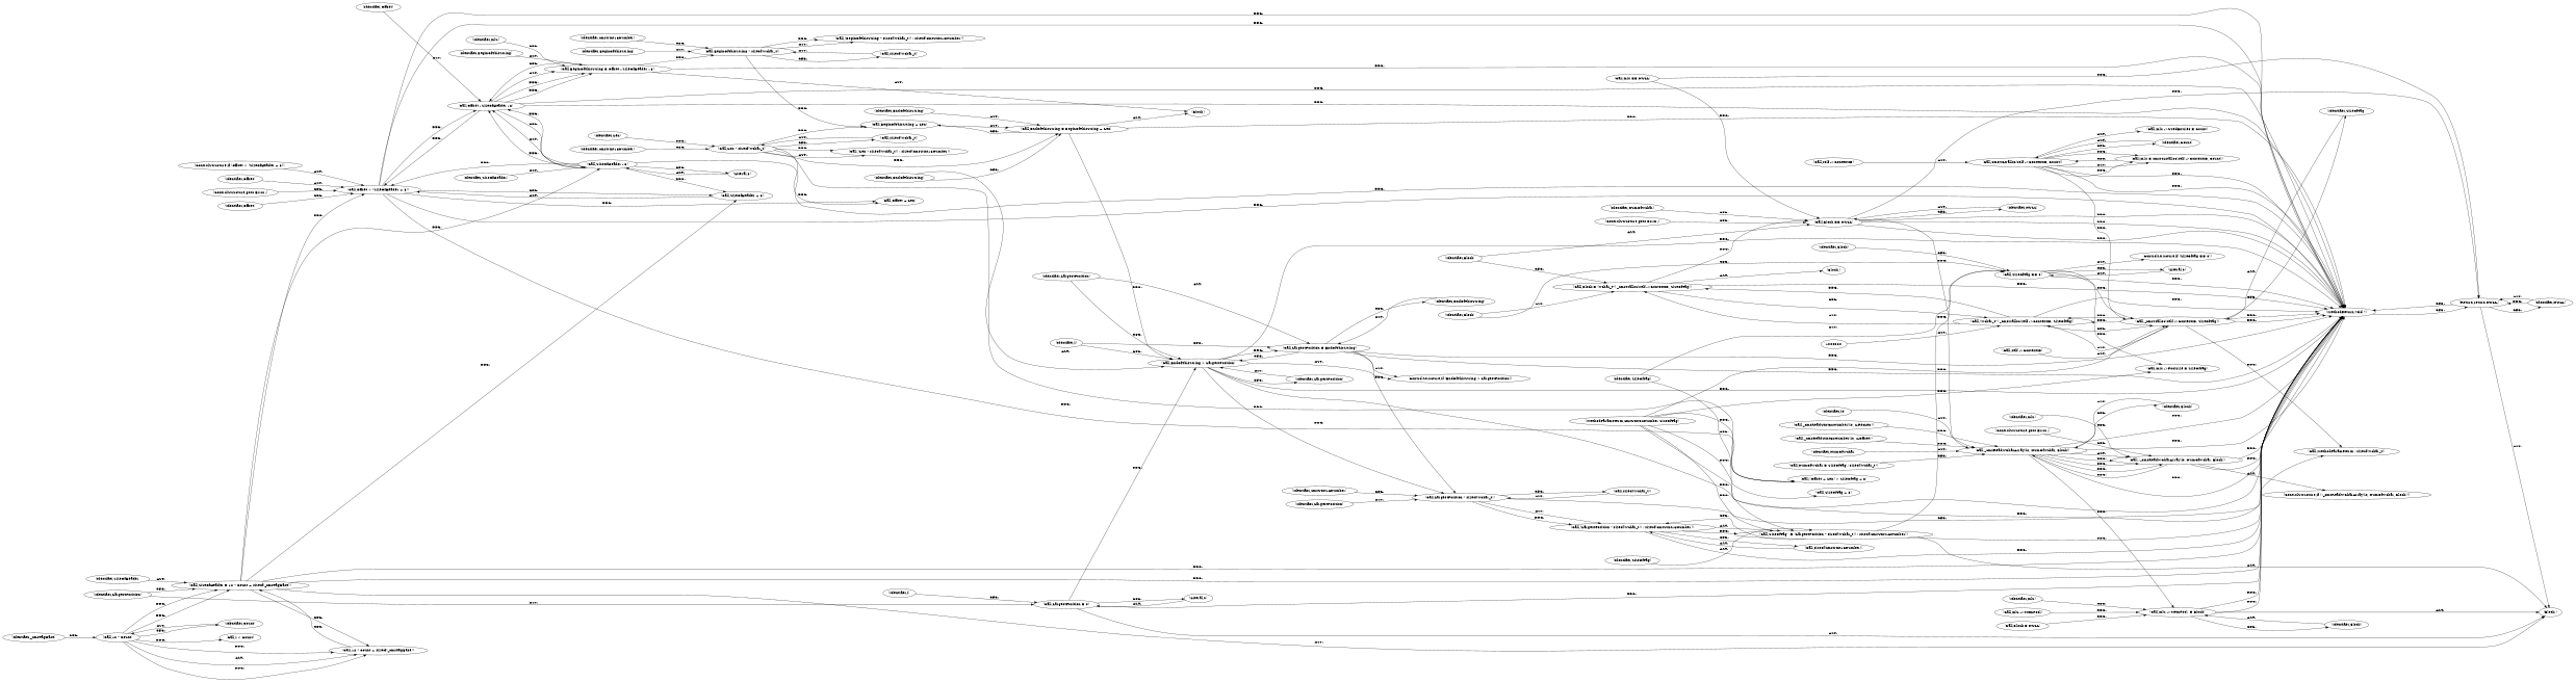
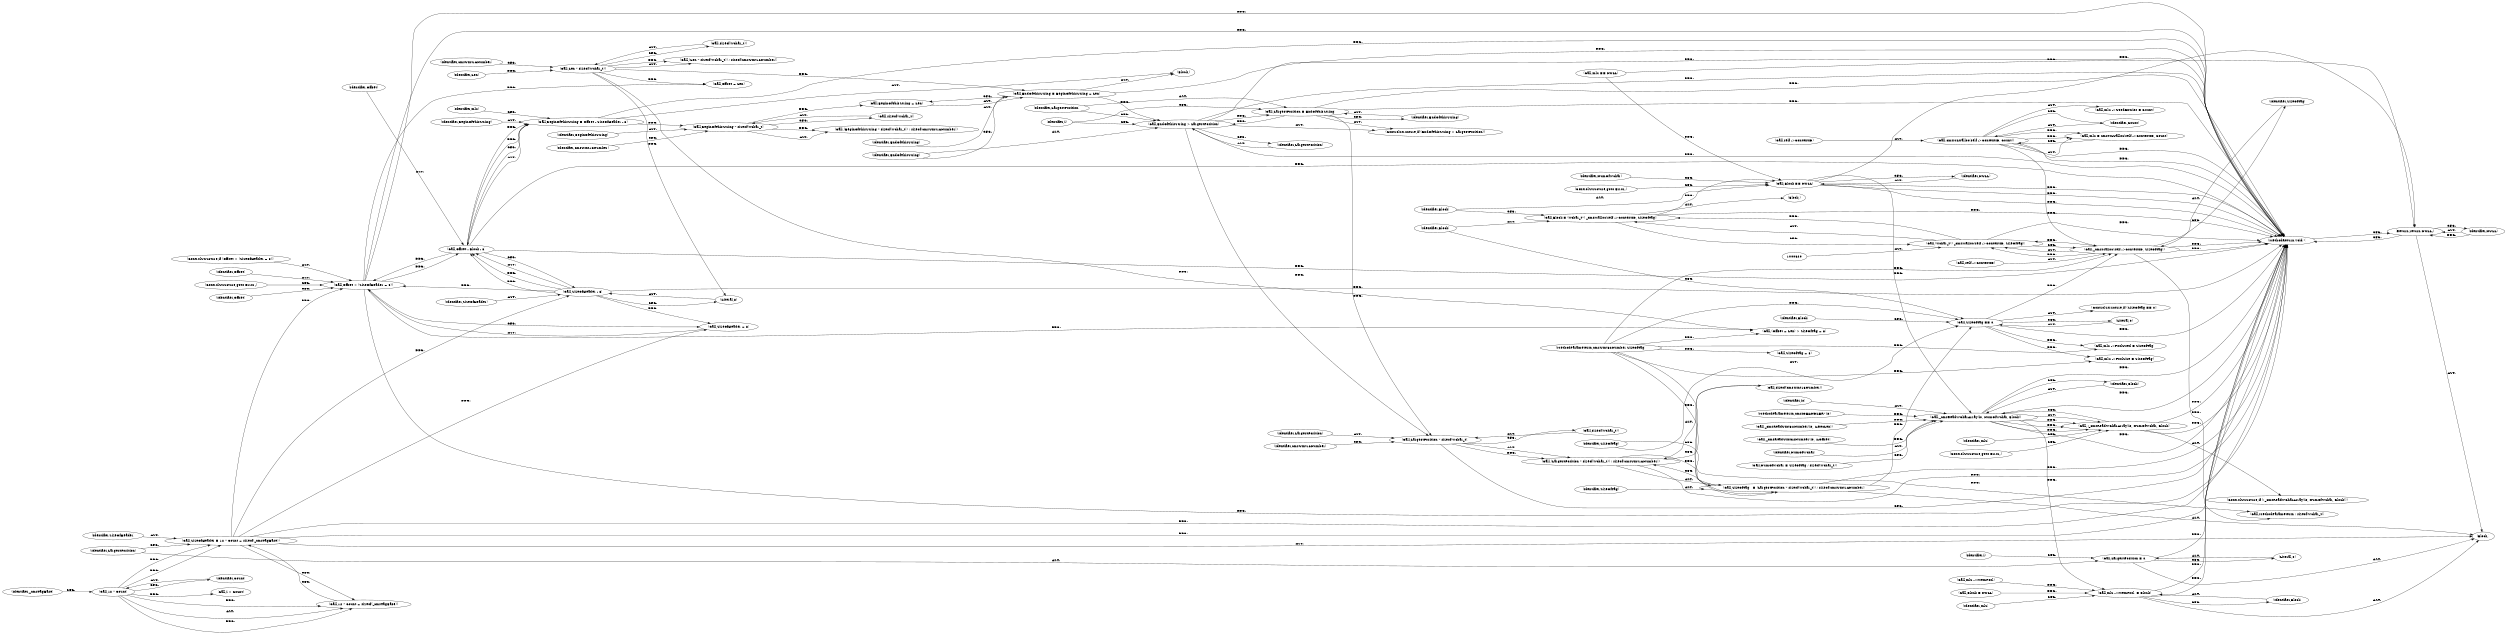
  digraph {
    rankdir=LR
    n1 [label="(Call,Block = (wchar_t*) _cmsMalloc(self ->ContextID, SizeOfTag))"]
    n2 [label="(Call,(wchar_t*) _cmsMalloc(self ->ContextID, SizeOfTag))"]
    n3 [label="(Call,Block == NULL)"]
    n4 [label="(Block,)"]
    n5 [label="(MethodReturn,void *)"]
    n6 [label="(Call,_cmsMalloc(self ->ContextID, SizeOfTag))"]
    n7 [label="(Call,_cmsReadWCharArray(io, NumOfWchar, Block))"]
    n8 [label="(Return,return NULL;)"]
    n9 [label="(Identifier,NULL)"]
    n10 [label="(Identifier,SizeOfTag)"]
    n11 [label="(Call,MethodParameterIn / sizeof(wchar_t))"]
    n12 [label="(Call,cmsMLUalloc(self ->ContextID, Count))"]
    n13 [label="(Call,mlu ->UsedEntries = Count)"]
    n14 [label="(Call,mlu = cmsMLUalloc(self ->ContextID, Count))"]
    n15 [label="(Identifier,Count)"]
    n16 [label="(Call,12 * Count)"]
    n17 [label="(Call,SizeOfHeader = 12 * Count + sizeof(_cmsTagBase))"]
    n18 [label="(Call,12 * Count + sizeof(_cmsTagBase))"]
    n19 [label="(Identifier,Count)"]
    n20 [label="(Call,i < Count)"]
    n21 [label="(Call,SizeOfTag == 0)"]
    n22 [label="(ControlStructure,if (SizeOfTag == 0))"]
    n23 [label="(Literal,0)"]
+   n24 [label="(Call,mlu ->PoolUsed = SizeOfTag)"]
    n25 [label="(Call,mlu ->PoolSize = SizeOfTag)"]
    n26 [label="(Call,SizeOfTag   = (LargestPosition * sizeof(wchar_t)) / sizeof(cmsUInt16Number))"]
    n27 [label="(Call,(LargestPosition * sizeof(wchar_t)) / sizeof(cmsUInt16Number))"]
    n28 [label="(Block,)"]
    n29 [label="(Call,sizeof(cmsUInt16Number))"]
    n30 [label="(Call,LargestPosition * sizeof(wchar_t))"]
    n31 [label="(Call,sizeof(wchar_t))"]
    n32 [label="(Call,LargestPosition = 0)"]
    n33 [label="(Call,EndOfThisString > LargestPosition)"]
    n34 [label="(Literal,0)"]
    n35 [label="(Call,LargestPosition = EndOfThisString)"]
    n36 [label="(ControlStructure,if (EndOfThisString > LargestPosition))"]
    n37 [label="(Identifier,LargestPosition)"]
    n38 [label="(Identifier,EndOfThisString)"]
    n39 [label="(Call,EndOfThisString = BeginOfThisString + Len)"]
    n40 [label="(Block,)"]
    n41 [label="(Call,BeginOfThisString + Len)"]
    n42 [label="(Call,BeginOfThisString * sizeof(wchar_t))"]
    n43 [label="(Call,sizeof(wchar_t))"]
    n44 [label="(Call,(BeginOfThisString * sizeof(wchar_t)) / sizeof(cmsUInt16Number))"]
    n45 [label="(Call,BeginOfThisString = Offset - SizeOfHeader - 8)"]
-   n46 [label="(Call,Offset - SizeOfHeader - 8)"]
+   n46 [label="(Call,Offset - Block - 8)"]
    n47 [label="(Call,Offset < (SizeOfHeader + 8))"]
    n48 [label="(Call,SizeOfHeader - 8)"]
    n49 [label="(Call,(Offset + Len) > SizeOfTag + 8)"]
    n50 [label="(Call,Offset + Len)"]
    n51 [label="(Call,SizeOfHeader + 8)"]
    n52 [label="(Literal,8)"]
    n53 [label="(ControlStructure,if (Offset < (SizeOfHeader + 8)))"]
    n54 [label="(Call,Len * sizeof(wchar_t))"]
    n55 [label="(Call,sizeof(wchar_t))"]
    n56 [label="(Call,(Len * sizeof(wchar_t)) / sizeof(cmsUInt16Number))"]
    n57 [label="(MethodParameterIn,cmsUInt32Number SizeOfTag)"]
    n58 [label="(Call,SizeOfTag + 8)"]
    n59 [label="(Call,!_cmsReadWCharArray(io, NumOfWchar, Block))"]
    n60 [label="(Call,mlu ->MemPool  = Block)"]
    n61 [label="(Identifier,Block)"]
    n62 [label="(Identifier,NULL)"]
    n63 [label="(ControlStructure,if (!_cmsReadWCharArray(io, NumOfWchar, Block)))"]
    n64 [label="(Identifier,Block)"]
    n65 [label="(Identifier,Offset)"]
    n66 [label="(Identifier,io)"]
    n67 [label="(Identifier,LargestPosition)"]
    n68 [label="(Identifier,_cmsTagBase)"]
    n69 [label="(Call,mlu ->MemPool)"]
    n70 [label="(ControlStructure,goto Error;)"]
    n71 [label="(Call,self ->ContextID)"]
    n72 [label="(Call,Block = NULL)"]
    n73 [label="(Identifier,i)"]
    n74 [label="(Identifier,EndOfThisString)"]
+   n75 [label="(MethodParameterIn,cmsIOHANDLER* io)"]
    n76 [label="(Identifier,i)"]
    n77 [label="(Identifier,Offset)"]
    n78 [label="(ControlStructure,goto Error;)"]
    n79 [label="(Identifier,LargestPosition)"]
    n80 [label="(Identifier,mlu)"]
    n81 [label="(Call,self ->ContextID)"]
    n82 [label="(Call,mlu == NULL)"]
    n83 [label="(Identifier,mlu)"]
    n84 [label="(Call,_cmsReadUInt32Number(io, &RecLen))"]
    n85 [label="(Identifier,LargestPosition)"]
    n86 [label="(Identifier,NumOfWchar)"]
    n87 [label="(Identifier,Offset)"]
    n88 [label="(Identifier,Block)"]
    n89 [label="(Identifier,mlu)"]
    n90 [label="(Identifier,Len)"]
    n91 [label="(Identifier,Block)"]
    n92 [label="(Identifier,SizeOfTag)"]
    n93 [label="(ControlStructure,goto Error;)"]
    n94 [label="(Identifier,BeginOfThisString)"]
    n95 [label="(Identifier,SizeOfHeader)"]
    n96 [label="(Identifier,cmsUInt16Number)"]
    n97 [label="(Identifier,cmsUInt16Number)"]
    n98 [label="(Identifier,BeginOfThisString)"]
    n99 [label="(Identifier,SizeOfHeader)"]
    n100 [label="(Call,_cmsReadUInt32Number(io, &Offset))"]
    n101 [label="(Identifier,EndOfThisString)"]
    n102 [label="(Identifier,Block)"]
    n103 [label="(Identifier,SizeOfTag)"]
    n104 [label="(Identifier,cmsUInt16Number)"]
    n105 [label="(Identifier,NumOfWchar)"]
    n106 [label="(Call,NumOfWchar = SizeOfTag / sizeof(wchar_t))"]
    1000320
    n1 -> n2 [label="CFG: "]
    n1 -> n3 [label="DDG: "]
    n1 -> n4 [label="AST: "]
    n1 -> n5 [label="DDG: "]
    n2 -> n1 [label="AST: "]
    n2 -> n1 [label="DDG: "]
    n2 -> n5 [label="DDG: "]
    n2 -> n6 [label="CFG: "]
    n3 -> n5 [label="DDG: "]
    n3 -> n5 [label="DDG: "]
    n3 -> n5 [label="DDG: "]
    n3 -> n7 [label="DDG: "]
    n3 -> n8 [label="DDG: "]
    n3 -> n9 [label="CFG: "]
    n5 -> n8 [label="CFG: "]
    n6 -> n2 [label="AST: "]
    n6 -> n2 [label="DDG: "]
    n6 -> n2 [label="DDG: "]
    n6 -> n5 [label="DDG: "]
    n6 -> n5 [label="DDG: "]
    n6 -> n10 [label="CFG: "]
    n6 -> n11 [label="DDG: "]
    n7 -> n5 [label="DDG: "]
    n7 -> n5 [label="DDG: "]
    n7 -> n5 [label="DDG: "]
    n7 -> n59 [label="AST: "]
    n7 -> n59 [label="DDG: "]
    n7 -> n59 [label="DDG: "]
    n7 -> n59 [label="DDG: "]
    n7 -> n60 [label="DDG: "]
    n7 -> n61 [label="CFG: "]
    n8 -> n5 [label="CFG: "]
    n8 -> n28 [label="AST: "]
    n8 -> n62 [label="CFG: "]
    n9 -> n3 [label="AST: "]
    n10 -> n6 [label="AST: "]
    n12 -> n5 [label="DDG: "]
    n12 -> n5 [label="DDG: "]
    n12 -> n6 [label="DDG: "]
    n12 -> n13 [label="AST: "]
    n12 -> n14 [label="AST: "]
    n12 -> n14 [label="DDG: "]
    n12 -> n14 [label="DDG: "]
    n12 -> n15 [label="CFG: "]
    n14 -> n12 [label="CFG: "]
    n15 -> n12 [label="AST: "]
    n16 -> n17 [label="DDG: "]
    n16 -> n17 [label="DDG: "]
    n16 -> n18 [label="AST: "]
    n16 -> n18 [label="DDG: "]
    n16 -> n18 [label="DDG: "]
    n16 -> n19 [label="CFG: "]
    n16 -> n20 [label="DDG: "]
    n17 -> n5 [label="DDG: "]
    n17 -> n5 [label="DDG: "]
    n17 -> n18 [label="CFG: "]
    n17 -> n28 [label="AST: "]
    n17 -> n47 [label="DDG: "]
    n17 -> n48 [label="DDG: "]
    n17 -> n51 [label="DDG: "]
    n18 -> n17 [label="CFG: "]
    n19 -> n16 [label="AST: "]
    n21 -> n5 [label="DDG: "]
    n21 -> n6 [label="DDG: "]
    n21 -> n22 [label="AST: "]
    n21 -> n23 [label="CFG: "]
+   n21 -> n24 [label="DDG: "]
    n21 -> n25 [label="DDG: "]
    n23 -> n21 [label="AST: "]
    n26 -> n5 [label="DDG: "]
    n26 -> n21 [label="DDG: "]
    n26 -> n27 [label="CFG: "]
    n26 -> n28 [label="AST: "]
    n27 -> n5 [label="DDG: "]
    n27 -> n26 [label="AST: "]
    n27 -> n26 [label="DDG: "]
    n27 -> n29 [label="CFG: "]
    n29 -> n27 [label="AST: "]
    n30 -> n5 [label="CFG: "]
    n30 -> n27 [label="AST: "]
    n30 -> n27 [label="DDG: "]
    n30 -> n31 [label="CFG: "]
    n31 -> n30 [label="AST: "]
    n32 -> n5 [label="DDG: "]
    n32 -> n28 [label="AST: "]
-   n32 -> n33 [label="DDG: "]
    n32 -> n34 [label="CFG: "]
    n33 -> n5 [label="DDG: "]
    n33 -> n5 [label="DDG: "]
    n33 -> n5 [label="DDG: "]
    n33 -> n30 [label="DDG: "]
    n33 -> n35 [label="DDG: "]
    n33 -> n36 [label="AST: "]
    n33 -> n37 [label="CFG: "]
    n34 -> n32 [label="AST: "]
    n35 -> n5 [label="DDG: "]
    n35 -> n5 [label="DDG: "]
    n35 -> n30 [label="DDG: "]
-   n35 -> n33 [label="CFG: "]
+   n35 -> n33 [label="DDG: "]
    n35 -> n36 [label="AST: "]
    n35 -> n38 [label="CFG: "]
    n37 -> n33 [label="AST: "]
    n38 -> n35 [label="AST: "]
    n39 -> n5 [label="DDG: "]
    n39 -> n33 [label="DDG: "]
    n39 -> n40 [label="AST: "]
    n39 -> n41 [label="CFG: "]
    n41 -> n39 [label="AST: "]
    n42 -> n41 [label="DDG: "]
    n42 -> n43 [label="CFG: "]
    n42 -> n44 [label="AST: "]
    n42 -> n44 [label="DDG: "]
    n43 -> n42 [label="AST: "]
    n45 -> n5 [label="DDG: "]
    n45 -> n40 [label="AST: "]
    n45 -> n42 [label="DDG: "]
    n45 -> n46 [label="CFG: "]
    n46 -> n5 [label="DDG: "]
    n46 -> n5 [label="DDG: "]
    n46 -> n45 [label="AST: "]
    n46 -> n45 [label="DDG: "]
    n46 -> n45 [label="DDG: "]
    n46 -> n47 [label="DDG: "]
    n46 -> n48 [label="CFG: "]
    n47 -> n5 [label="DDG: "]
    n47 -> n5 [label="DDG: "]
    n47 -> n5 [label="DDG: "]
    n47 -> n46 [label="DDG: "]
    n47 -> n49 [label="DDG: "]
    n47 -> n50 [label="DDG: "]
    n47 -> n51 [label="CFG: "]
    n48 -> n5 [label="DDG: "]
    n48 -> n46 [label="AST: "]
    n48 -> n46 [label="DDG: "]
    n48 -> n46 [label="DDG: "]
    n48 -> n47 [label="DDG: "]
    n48 -> n51 [label="DDG: "]
    n48 -> n52 [label="CFG: "]
    n51 -> n47 [label="AST: "]
    n52 -> n48 [label="AST: "]
    n53 -> n47 [label="AST: "]
    n54 -> n39 [label="DDG: "]
-   n54 -> n41 [label="DDG: "]
+   n54 -> n52 [label="DDG: "]
    n54 -> n49 [label="DDG: "]
    n54 -> n50 [label="DDG: "]
    n54 -> n55 [label="CFG: "]
    n54 -> n56 [label="AST: "]
    n54 -> n56 [label="DDG: "]
    n55 -> n54 [label="AST: "]
    n57 -> n6 [label="DDG: "]
    n57 -> n11 [label="DDG: "]
+   n57 -> n21 [label="DDG: "]
+   n57 -> n24 [label="DDG: "]
    n57 -> n25 [label="DDG: "]
    n57 -> n26 [label="DDG: "]
    n57 -> n49 [label="DDG: "]
    n57 -> n58 [label="DDG: "]
    n59 -> n5 [label="DDG: "]
    n59 -> n5 [label="DDG: "]
-   n59 -> n7 [label="DDG: "]
+   n59 -> n7 [label="CFG: "]
    n59 -> n63 [label="AST: "]
    n60 -> n5 [label="DDG: "]
    n60 -> n5 [label="DDG: "]
    n60 -> n28 [label="AST: "]
    n60 -> n64 [label="CFG: "]
    n61 -> n7 [label="AST: "]
    n62 -> n8 [label="AST: "]
    n62 -> n8 [label="DDG: "]
    n64 -> n60 [label="AST: "]
    n65 -> n46 [label="AST: "]
    n66 -> n7 [label="AST: "]
    n67 -> n33 [label="CFG: "]
    n67 -> n35 [label="AST: "]
    n68 -> n16 [label="CFG: "]
    n69 -> n60 [label="DDG: "]
    n70 -> n3 [label="CFG: "]
    n71 -> n12 [label="AST: "]
    n72 -> n60 [label="DDG: "]
    n73 -> n33 [label="CFG: "]
    n73 -> n35 [label="CFG: "]
    n74 -> n33 [label="AST: "]
    n74 -> n39 [label="CFG: "]
+   n75 -> n7 [label="DDG: "]
    n76 -> n32 [label="CFG: "]
    n77 -> n47 [label="AST: "]
    n78 -> n47 [label="CFG: "]
    n79 -> n17 [label="CFG: "]
    n79 -> n32 [label="AST: "]
    n80 -> n59 [label="CFG: "]
    n81 -> n6 [label="AST: "]
    n82 -> n3 [label="DDG: "]
    n82 -> n8 [label="DDG: "]
    n83 -> n60 [label="CFG: "]
    n84 -> n7 [label="DDG: "]
    n85 -> n30 [label="AST: "]
    n86 -> n3 [label="CFG: "]
    n87 -> n47 [label="CFG: "]
    n88 -> n1 [label="CFG: "]
    n88 -> n3 [label="AST: "]
    n89 -> n45 [label="CFG: "]
    n90 -> n54 [label="DDG: "]
    n91 -> n21 [label="CFG: "]
    n92 -> n26 [label="AST: "]
    n93 -> n59 [label="CFG: "]
    n94 -> n45 [label="AST: "]
    n95 -> n17 [label="AST: "]
    n96 -> n54 [label="CFG: "]
    n97 -> n30 [label="CFG: "]
    n98 -> n42 [label="AST: "]
    n99 -> n48 [label="AST: "]
    n100 -> n7 [label="DDG: "]
    n101 -> n39 [label="AST: "]
    n102 -> n1 [label="AST: "]
    n102 -> n21 [label="CFG: "]
    n103 -> n21 [label="AST: "]
    n103 -> n26 [label="CFG: "]
    n104 -> n42 [label="CFG: "]
    n105 -> n7 [label="AST: "]
    n106 -> n7 [label="CFG: "]
    1000320 -> n2 [label="AST: "]
  }
